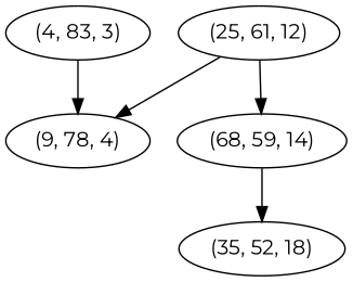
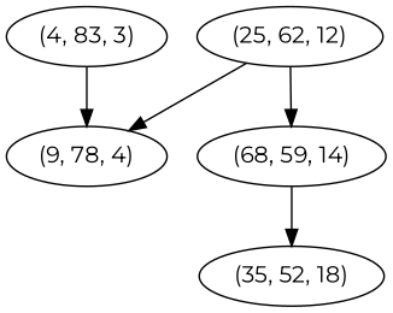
  digraph {
    fontname=Montserrat
    node [fontname=Montserrat]
    edge [fontname=Montserrat]
    "(4, 83, 3)"
    "(9, 78, 4)"
-   "(25, 62, 12)" [label="(25, 61, 12)"]
+   "(25, 62, 12)"
    n4 [label="(68, 59, 14)"]
    "(35, 52, 18)"
    "(4, 83, 3)" -> "(9, 78, 4)"
    "(25, 62, 12)" -> "(9, 78, 4)"
    "(25, 62, 12)" -> n4
    n4 -> "(35, 52, 18)"
  }
